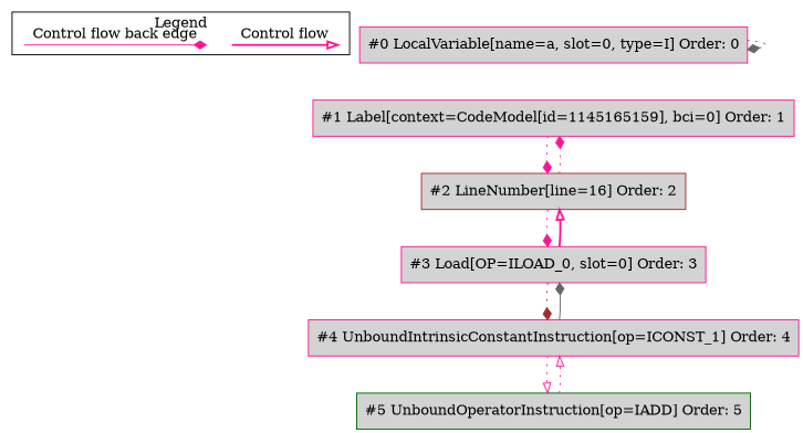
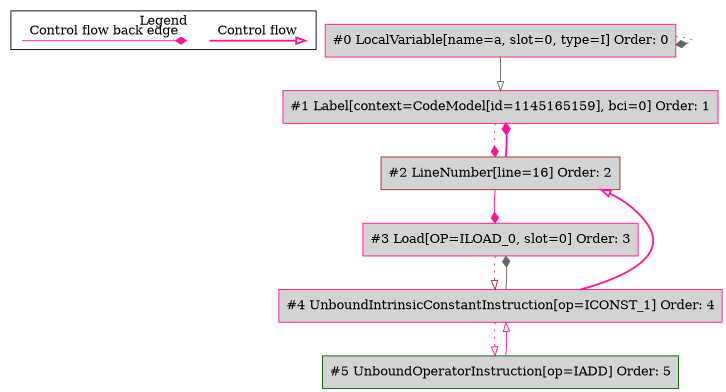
  digraph {
    fontname="DejaVu Serif"
    ordering=in
    node [fontname="DejaVu Serif" shape=box style=filled fillcolor=lightgrey]
    edge [arrowhead=onormal color=deeppink fontname="DejaVu Serif" style=dotted]
    c0 [shape=point style=invis fillcolor=""]
    c1 [shape=point style=invis fillcolor=""]
    c2 [shape=point style=invis fillcolor=""]
    c3 [shape=point style=invis fillcolor=""]
    n5 [color=deeppink label="#0 LocalVariable[name=a, slot=0, type=I] Order: 0"]
    n6 [color=deeppink label="#1 Label[context=CodeModel[id=1145165159], bci=0] Order: 1"]
    n7 [color=brown label="#2 LineNumber[line=16] Order: 2"]
    n8 [color=deeppink label="#3 Load[OP=ILOAD_0, slot=0] Order: 3"]
    n9 [color=deeppink label="#4 UnboundIntrinsicConstantInstruction[op=ICONST_1] Order: 4"]
    n10 [color=darkgreen label="#5 UnboundOperatorInstruction[op=IADD] Order: 5"]
    subgraph cluster_1 {
      label=Legend
      subgraph sub_2 {
        label=Legend
        rank=same
        c0
        c1
        c2
        c3
      }
    }
    c0 -> c1 [label="Control flow" style=bold]
    c2 -> c3 [arrowhead=diamond label="Control flow back edge" style=solid]
    n5 -> n5 [arrowhead=diamond color=gray40]
+   n5 -> n6 [color=gray40 style=solid]
    n6 -> n7 [arrowhead=diamond]
-   n7 -> n6 [arrowhead=diamond]
-   n7 -> n8 [arrowhead=diamond]
-   n8 -> n7 [style=bold]
-   n8 -> n9 [arrowhead=diamond color=brown]
+   n7 -> n6 [arrowhead=diamond style=bold]
+   n7 -> n8 [arrowhead=diamond style=solid]
+   n9 -> n7 [style=bold]
+   n8 -> n9 [color=brown]
    n9 -> n8 [arrowhead=diamond color=gray40 style=solid]
    n9 -> n10
-   n10 -> n9
+   n10 -> n9 [style=solid]
  }
